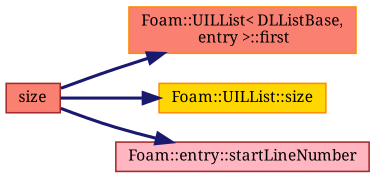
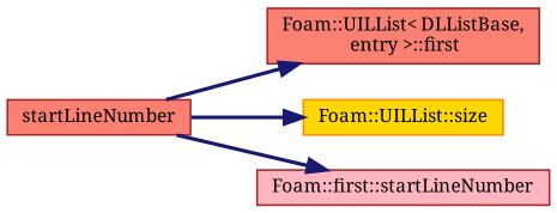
  digraph {
    fontname="Noto Serif"
    rankdir=LR
    node [color=brown fillcolor=salmon fontname="Noto Serif" fontsize=10 shape=record style=filled]
    edge [color=midnightblue fontname="Noto Serif" fontsize=10 labelfontname=FreeSans labelfontsize=10 style=bold]
-   n1 [fontcolor=black height=0.2 label=size width=0.4]
-   n2 [color=darkorange height=0.2 label="Foam::UILList\< DLListBase,\l entry \>::first" width=0.4]
+   n1 [fontcolor=black height=0.2 label=startLineNumber width=0.4]
+   n2 [height=0.2 label="Foam::UILList\< DLListBase,\l entry \>::first" width=0.4]
    n3 [color=darkorange fillcolor=gold height=0.2 label="Foam::UILList::size" width=0.4]
-   n4 [fillcolor=lightpink height=0.2 label="Foam::entry::startLineNumber" width=0.4]
+   n4 [fillcolor=lightpink height=0.2 label="Foam::first::startLineNumber" width=0.4]
    n1 -> n2
    n1 -> n3
    n1 -> n4
  }
